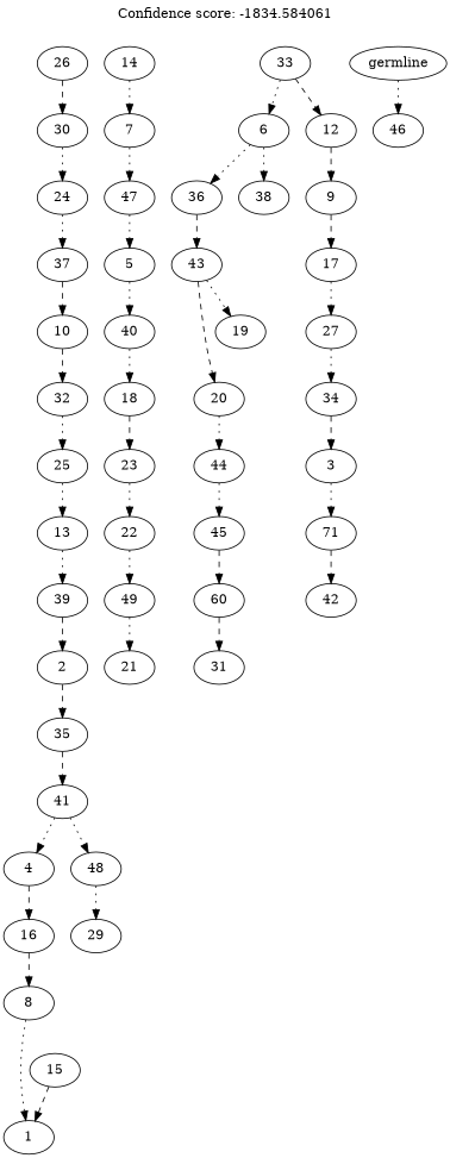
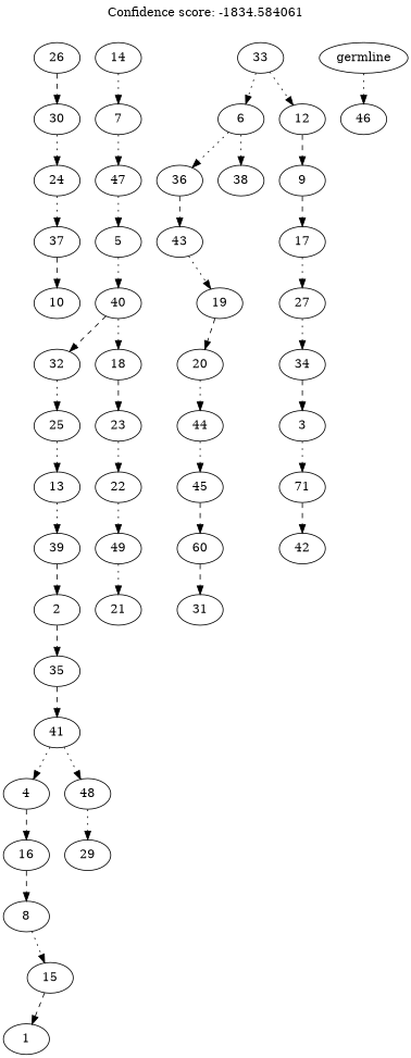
  digraph {
    label="Confidence score: -1834.584061"
    labelloc=t
    edge [style=dotted]
    n1 [label=49]
    n2 [label=21]
    n3 [label=22]
    n4 [label=23]
    n5 [label=18]
    n6 [label=40]
    n7 [label=5]
    n8 [label=47]
    n9 [label=7]
    n10 [label=14]
    n11 [label=1]
    n12 [label=15]
    n13 [label=8]
    n14 [label=16]
    n15 [label=4]
    n16 [label=48]
    n17 [label=29]
    n18 [label=41]
    n19 [label=35]
    n20 [label=2]
    n21 [label=39]
    n22 [label=13]
    n23 [label=25]
    n24 [label=60]
    n25 [label=31]
    n26 [label=45]
    n27 [label=44]
    n28 [label=20]
    n29 [label=19]
    n30 [label=43]
    n31 [label=36]
    n32 [label=38]
    n33 [label=6]
    n34 [label=71]
    n35 [label=42]
    n36 [label=3]
    n37 [label=34]
    n38 [label=27]
    n39 [label=17]
    n40 [label=9]
    n41 [label=12]
    n42 [label=33]
    n43 [label=32]
    n44 [label=10]
    n45 [label=37]
    n46 [label=24]
    n47 [label=30]
    n48 [label=26]
    n49 [label=46]
    n50 [label=germline]
    n1 -> n2
    n3 -> n1
    n4 -> n3
    n5 -> n4 [style=dashed]
    n6 -> n5
    n7 -> n6
    n8 -> n7
    n9 -> n8
    n10 -> n9
    n12 -> n11 [style=dashed]
-   n13 -> n11
+   n13 -> n12
    n14 -> n13 [style=dashed]
    n15 -> n14 [style=dashed]
    n16 -> n17
    n18 -> n15
    n18 -> n16
    n19 -> n18 [style=dashed]
    n20 -> n19 [style=dashed]
    n21 -> n20 [style=dashed]
    n22 -> n21
    n23 -> n22
    n24 -> n25 [style=dashed]
    n26 -> n24 [style=dashed]
    n27 -> n26
    n28 -> n27
-   n30 -> n28 [style=dashed]
+   n29 -> n28 [style=dashed]
    n30 -> n29
    n31 -> n30 [style=dashed]
    n33 -> n31
    n33 -> n32
    n34 -> n35 [style=dashed]
    n36 -> n34
    n37 -> n36 [style=dashed]
    n38 -> n37
    n39 -> n38
    n40 -> n39 [style=dashed]
    n41 -> n40 [style=dashed]
    n42 -> n33
-   n42 -> n41 [style=dashed]
+   n42 -> n41
    n43 -> n23
-   n44 -> n43 [style=dashed]
+   n6 -> n43 [style=dashed]
    n45 -> n44 [style=dashed]
    n46 -> n45
    n47 -> n46
    n48 -> n47 [style=dashed]
    n50 -> n49
  }
